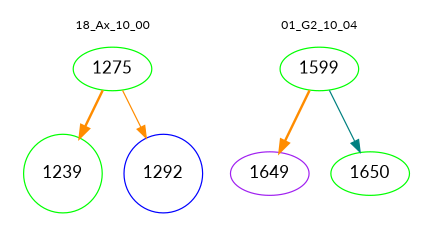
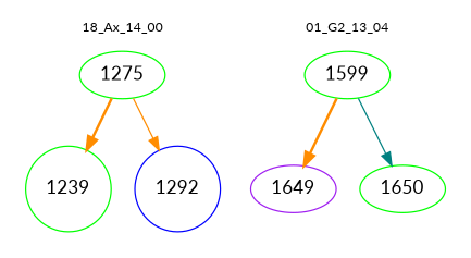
  digraph {
    fontname=Lato
    node [color=green fontname=Lato shape=ellipse]
    edge [color=darkorange fontname=Lato style=bold]
    n1 [label=1275]
    n2 [label=1239 shape=circle]
    n3 [color=blue label=1292 shape=circle]
    n4 [label=1599]
    n5 [color=purple label=1649]
    n6 [label=1650]
    subgraph cluster_1 {
      color=white
      fontsize=10
-     label="18_Ax_10_00"
+     label="18_Ax_14_00"
      n1
      n2
      n3
    }
    subgraph cluster_2 {
      color=white
      fontsize=10
-     label="01_G2_10_04"
+     label="01_G2_13_04"
      n4
      n5
      n6
    }
    n1 -> n2
    n1 -> n3 [style=solid]
    n4 -> n5
    n4 -> n6 [color=teal style=solid]
  }
